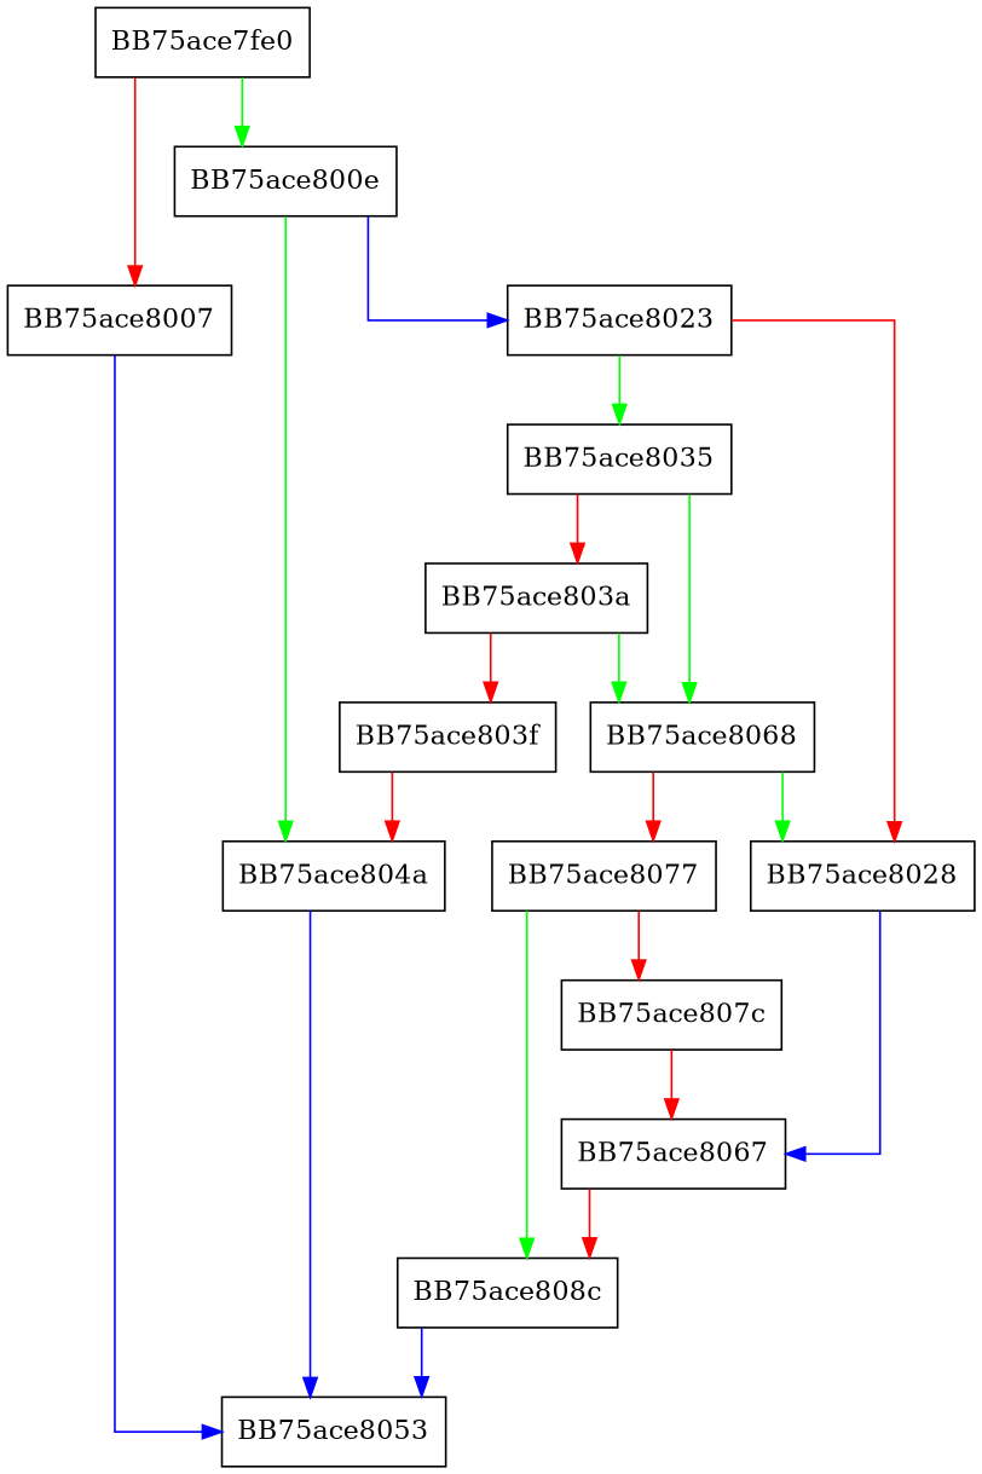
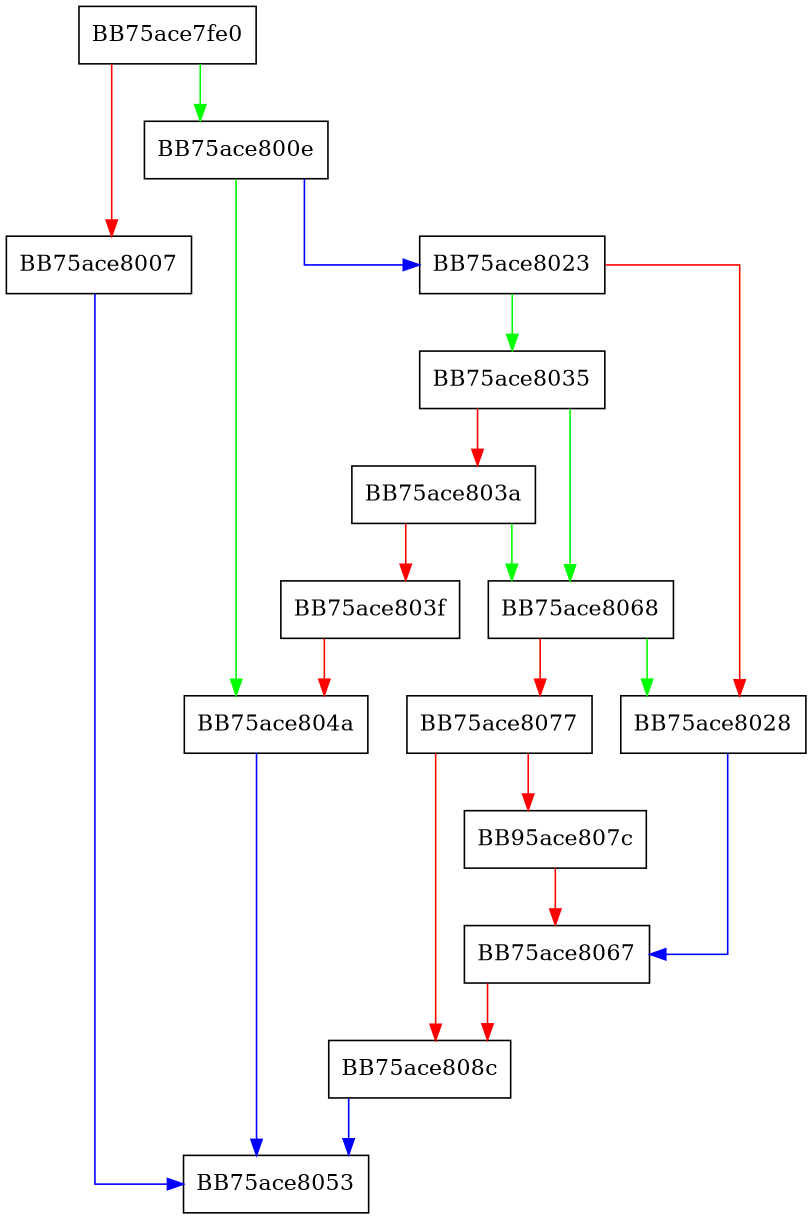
  digraph {
    splines=ortho
    node [shape=box]
    edge [color=red]
    BB75ace7fe0
    BB75ace800e
    BB75ace8007
    BB75ace804a
    BB75ace8023
    BB75ace8053
    BB75ace8035
    BB75ace8028
    BB75ace8068
    BB75ace803a
    n11 [label=BB75ace8067]
    BB75ace8077
    BB75ace803f
    BB75ace808c
-   BB75ace807c
+   BB75ace807c [label=BB95ace807c]
    BB75ace7fe0 -> BB75ace800e [color=green]
    BB75ace7fe0 -> BB75ace8007
    BB75ace800e -> BB75ace804a [color=green]
    BB75ace800e -> BB75ace8023 [color=blue]
    BB75ace8007 -> BB75ace8053 [color=blue]
    BB75ace804a -> BB75ace8053 [color=blue]
    BB75ace8023 -> BB75ace8035 [color=green]
    BB75ace8023 -> BB75ace8028
    BB75ace8035 -> BB75ace8068 [color=green]
    BB75ace8035 -> BB75ace803a
    BB75ace8028 -> n11 [color=blue]
    BB75ace8068 -> BB75ace8028 [color=green]
    BB75ace8068 -> BB75ace8077
    BB75ace803a -> BB75ace8068 [color=green]
    BB75ace803a -> BB75ace803f
    n11 -> BB75ace808c
-   BB75ace8077 -> BB75ace808c [color=green]
+   BB75ace8077 -> BB75ace808c
    BB75ace8077 -> BB75ace807c
    BB75ace803f -> BB75ace804a
    BB75ace808c -> BB75ace8053 [color=blue]
    BB75ace807c -> n11
  }
